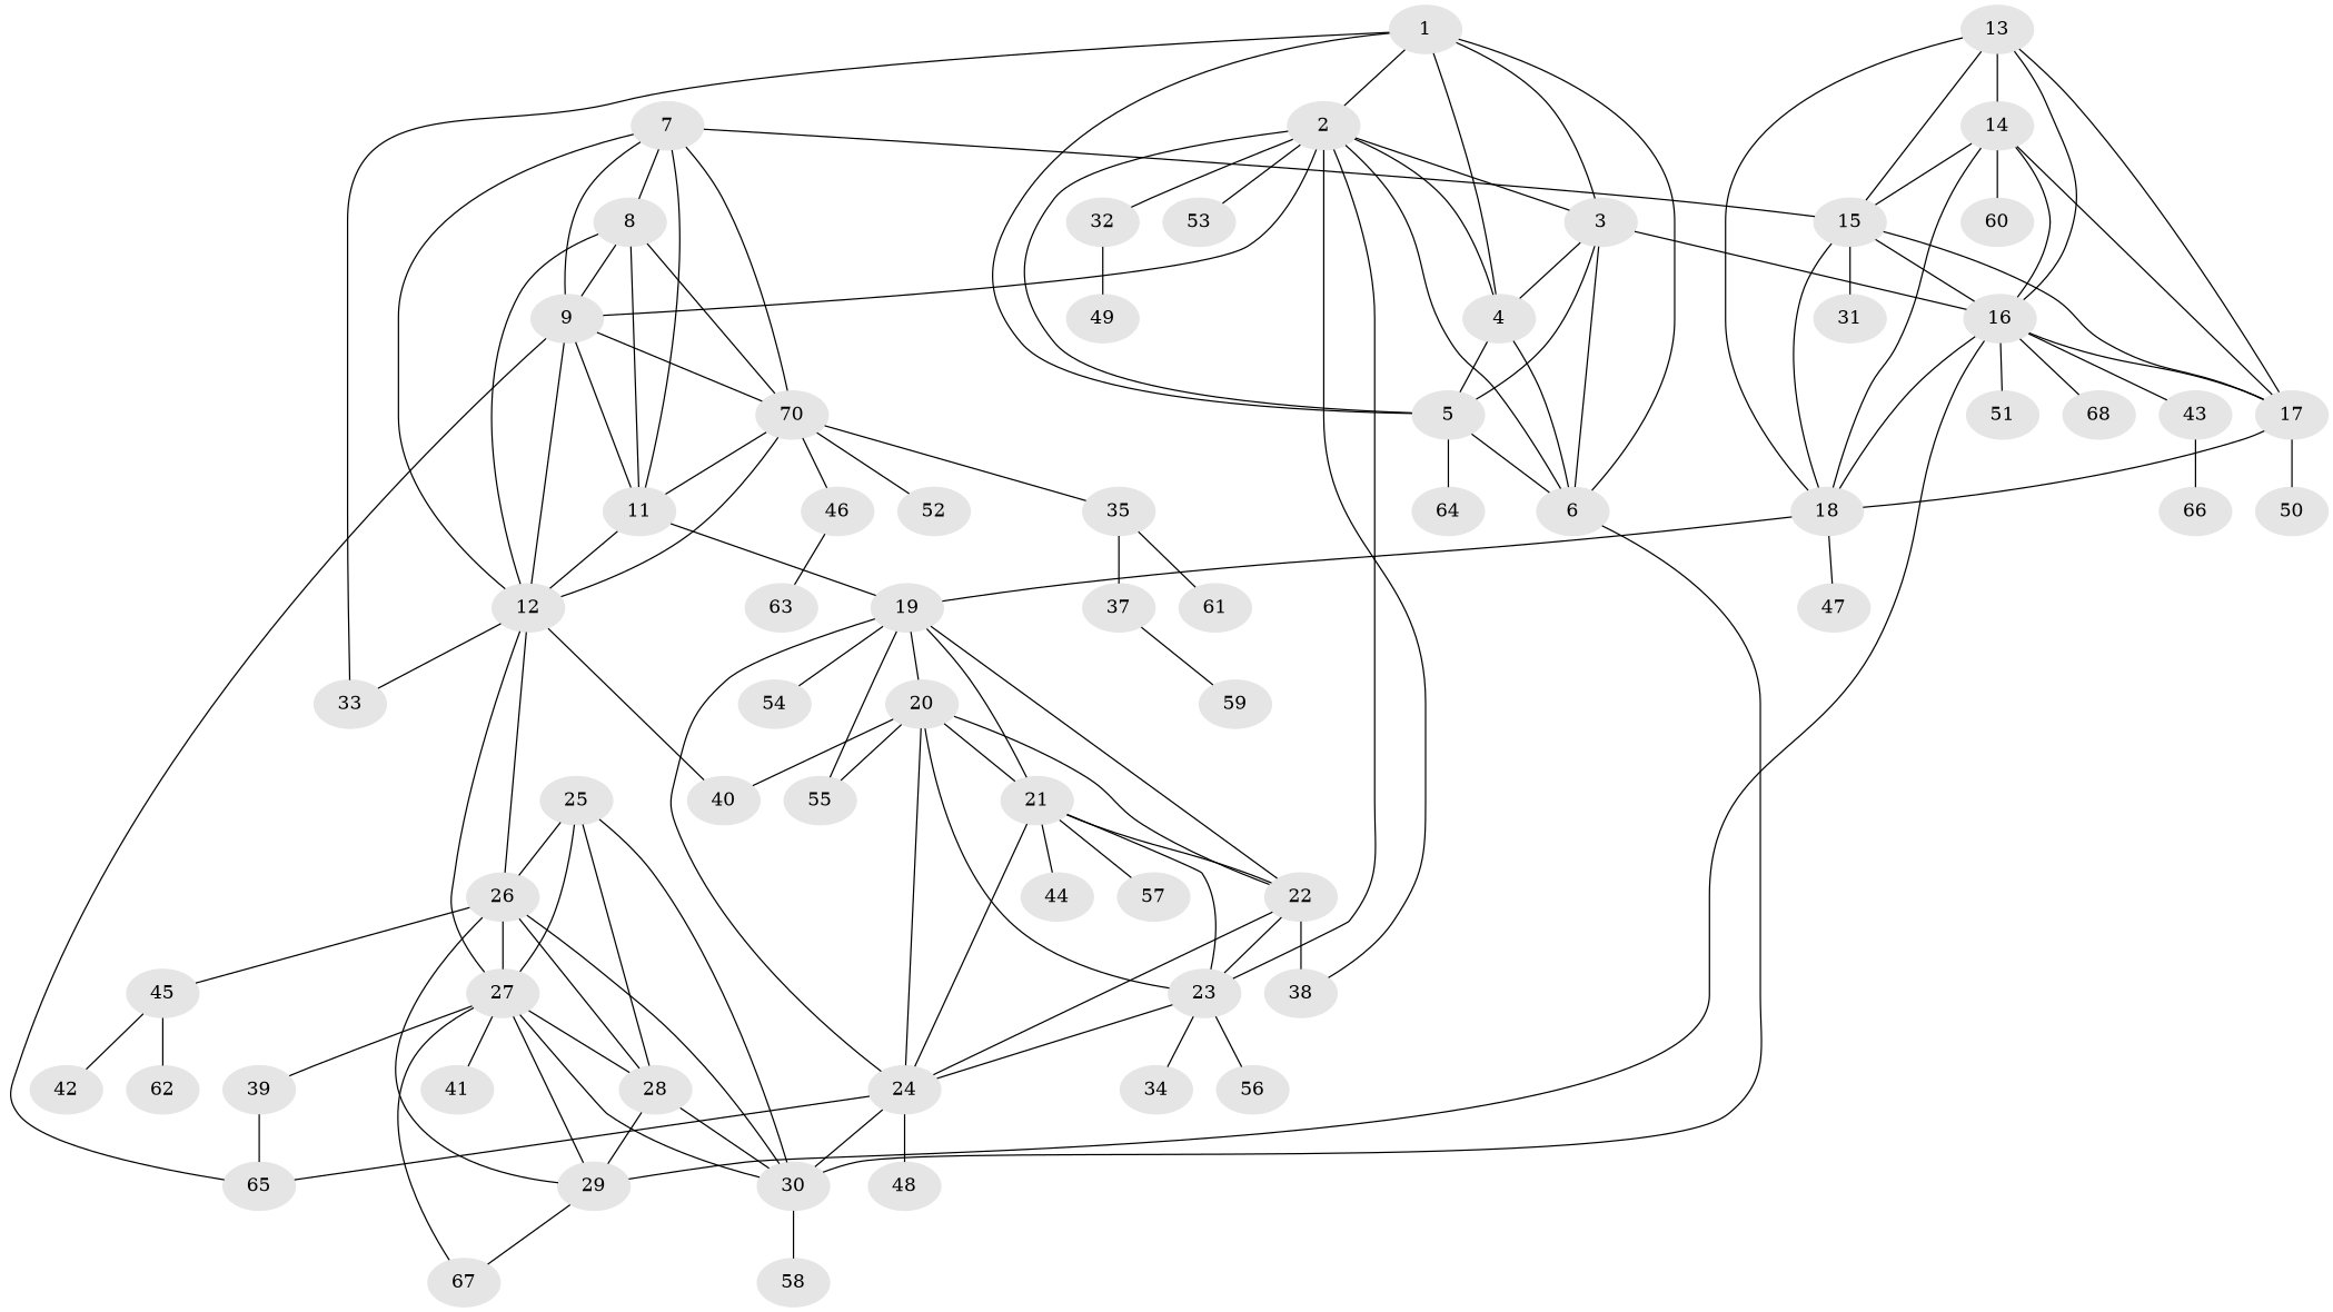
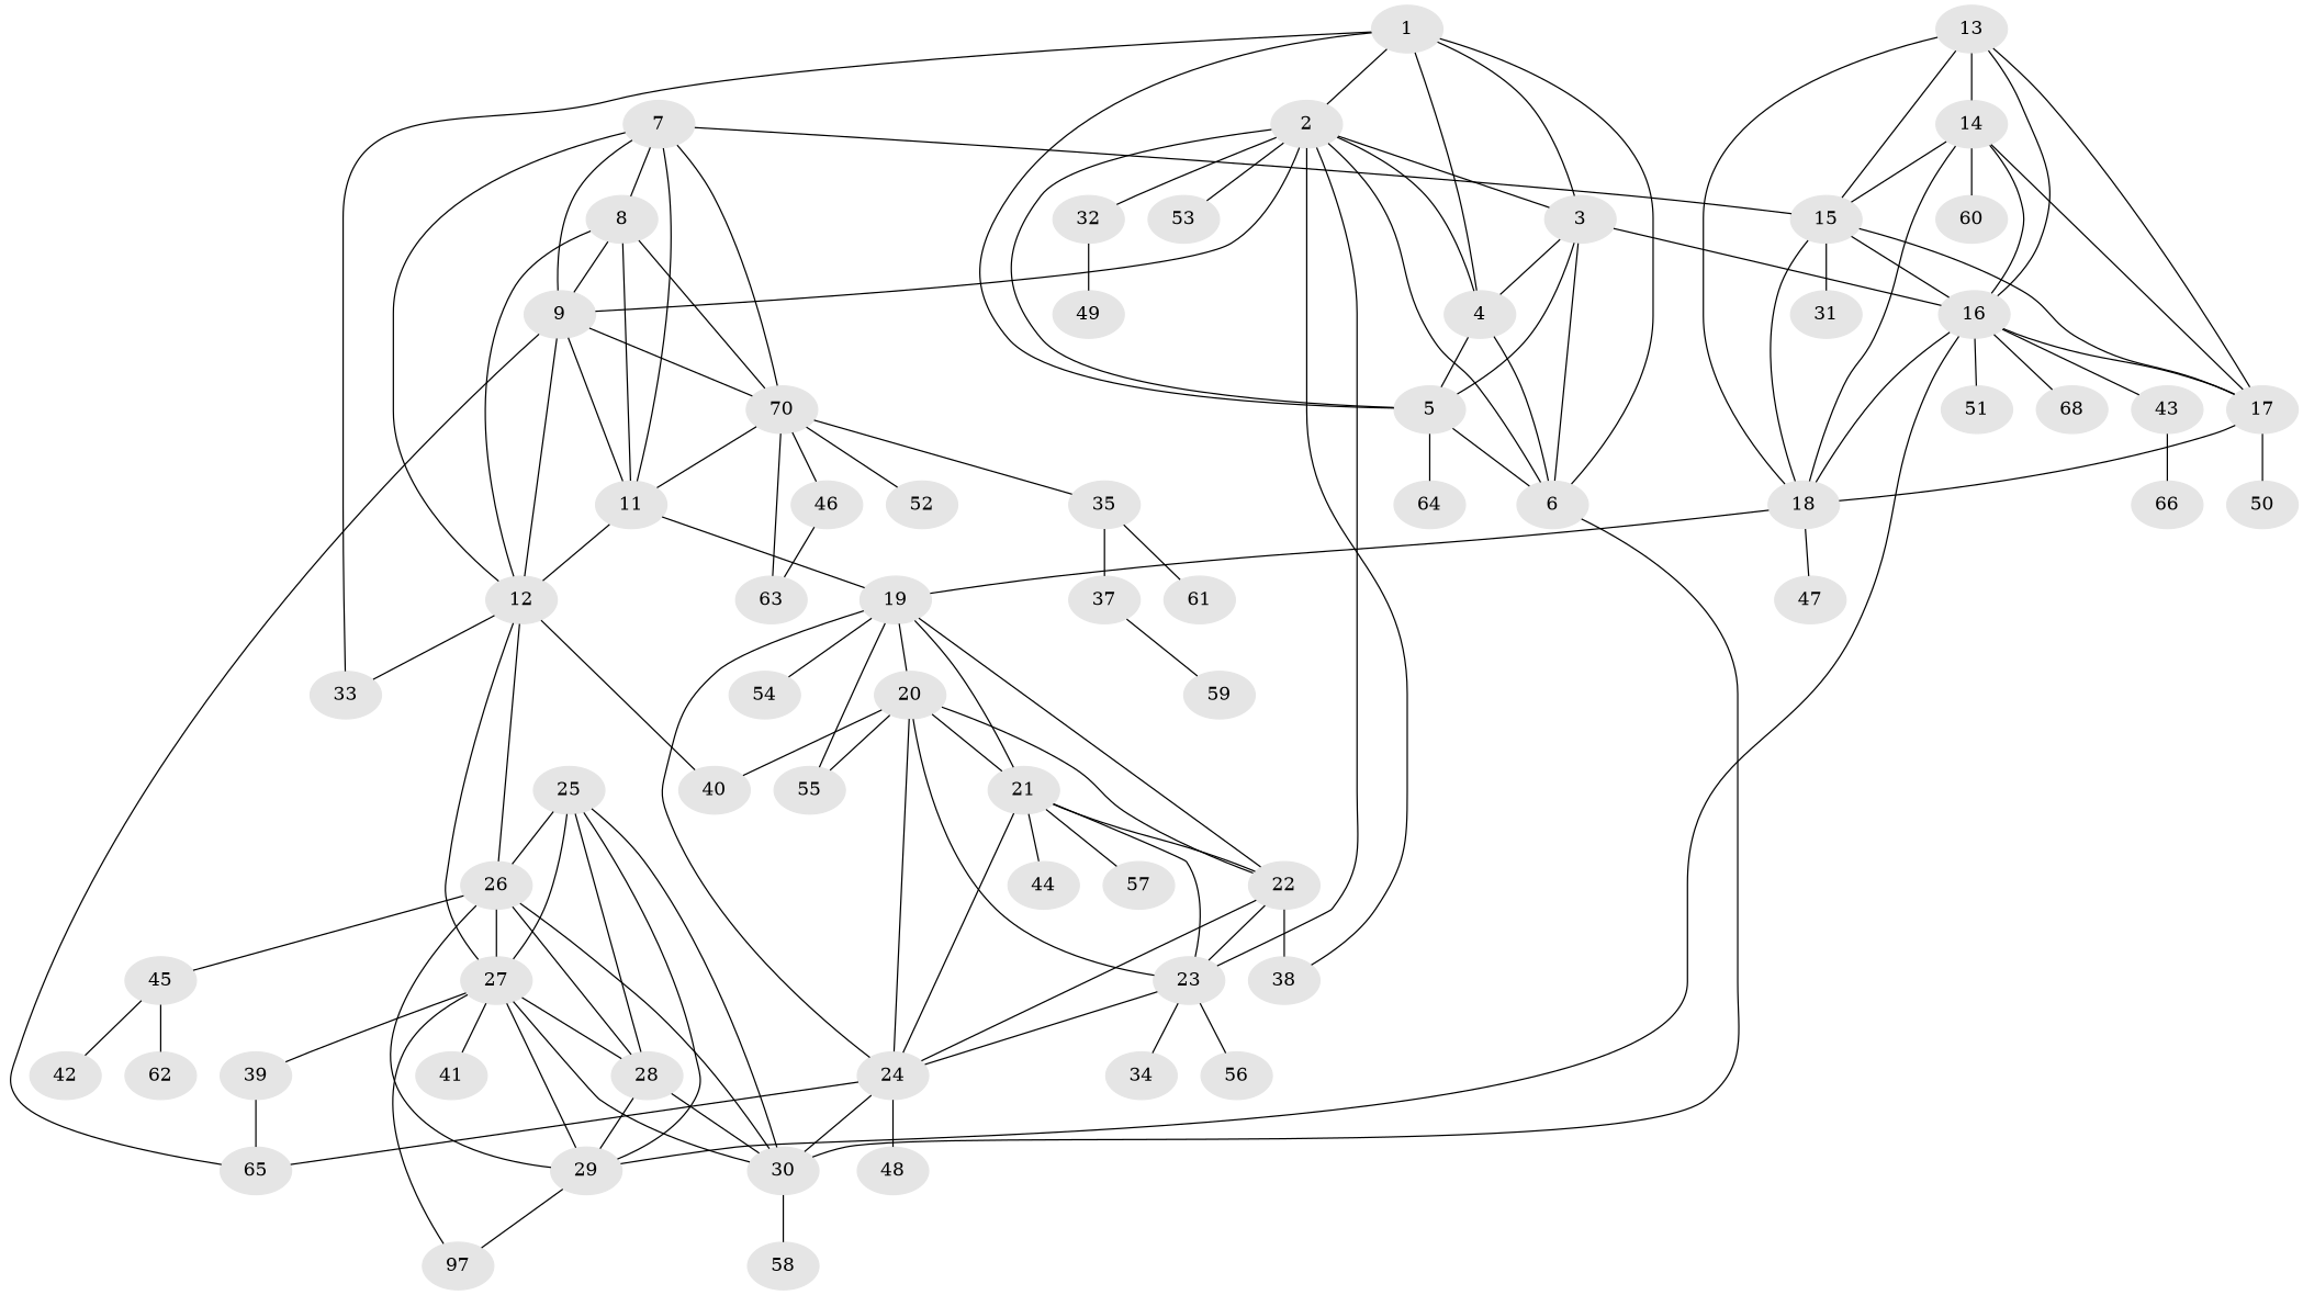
  graph {
    node [color=gray90 style=filled]
    edge [weight=1.0]
    1
    2
    3
    4
    5
    6
    33
    9
    23
    32
    38
    53
    16
    64
    30
    n16 [label=70]
    11
    12
    65
    24
    34
    56
    49
    17
    18
    29
    43
    51
    68
    58
    7
    8
    15
    35
    46
    52
    19
    40
    26
    27
    31
    37
    61
    63
    20
    21
    22
    54
    55
    28
    45
    39
    41
-   67
+   67 [label=97]
    13
    14
    60
    50
    47
    66
    44
    57
    48
    25
    42
    62
    59
    1 -- 2
    1 -- 3
    1 -- 4
    1 -- 5
    1 -- 6
    1 -- 33
    2 -- 3
    2 -- 4
    2 -- 5
    2 -- 6
    2 -- 9
    2 -- 23
    2 -- 32
    2 -- 38
    2 -- 53 [weight=2.0]
    3 -- 4
    3 -- 5
    3 -- 6
    3 -- 16
    4 -- 5
    4 -- 6 [weight=3.0]
    5 -- 6
    5 -- 64
    6 -- 30
    9 -- n16
    9 -- 11
    9 -- 12 [weight=2.0]
    9 -- 65
    23 -- 24
    23 -- 34
    23 -- 56
    32 -- 49 [weight=2.0]
    16 -- 17
    16 -- 18
    16 -- 29
    16 -- 43
    16 -- 51
    16 -- 68
    30 -- 58
    n16 -- 11
-   n16 -- 12
+   n16 -- 63
    n16 -- 35
    n16 -- 46
    n16 -- 52 [weight=2.0]
    11 -- 12
    11 -- 19
    12 -- 33
    12 -- 40
    12 -- 26
    12 -- 27
    24 -- 30
    24 -- 65
    24 -- 48 [weight=3.0]
    17 -- 18
    17 -- 50 [weight=2.0]
    18 -- 19
    18 -- 47
    29 -- 67
    43 -- 66
    7 -- 9
    7 -- n16
    7 -- 11
    7 -- 12
    7 -- 8
    7 -- 15
    8 -- 9
    8 -- n16
    8 -- 11
    8 -- 12
    15 -- 16
    15 -- 17
    15 -- 18
    15 -- 31
    35 -- 37
    35 -- 61
    46 -- 63
    19 -- 24
    19 -- 20
    19 -- 21
    19 -- 22
    19 -- 54
    19 -- 55
    26 -- 30
    26 -- 29
    26 -- 27
    26 -- 28
    26 -- 45
    27 -- 30
    27 -- 29
    27 -- 28
    27 -- 39
    27 -- 41 [weight=3.0]
    27 -- 67
    37 -- 59
    20 -- 23
    20 -- 24
    20 -- 40 [weight=3.0]
    20 -- 21
    20 -- 22
    20 -- 55
    21 -- 23
    21 -- 24
    21 -- 22
    21 -- 44
    21 -- 57
    22 -- 23
    22 -- 38 [weight=3.0]
    22 -- 24
    28 -- 30
    28 -- 29
    45 -- 42
    45 -- 62
    39 -- 65 [weight=2.0]
    13 -- 16
    13 -- 17
    13 -- 18
    13 -- 15
    13 -- 14
    14 -- 16
    14 -- 17
    14 -- 18
    14 -- 15
    14 -- 60
    25 -- 30
+   25 -- 29
    25 -- 26
    25 -- 27 [weight=5.0]
    25 -- 28
  }
